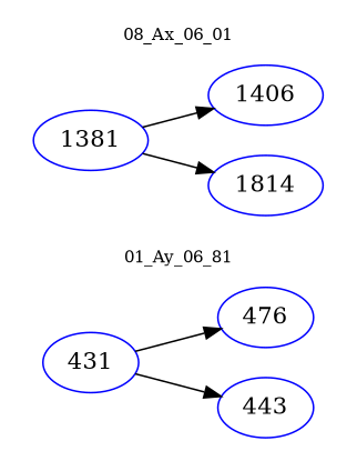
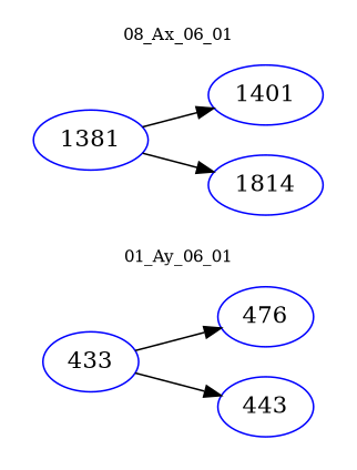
  digraph {
    rankdir=LR
    node [color=blue]
    edge [color=black]
-   n1 [label=431]
+   n1 [label=433]
    n2 [label=443]
    n3 [label=476]
    n4 [label=1381]
    n5 [label=1814]
-   n6 [label=1406]
+   n6 [label=1401]
    subgraph cluster_1 {
      color=white
      fontsize=10
-     label="01_Ay_06_81"
+     label="01_Ay_06_01"
      n1
      n2
      n3
    }
    subgraph cluster_2 {
      color=white
      fontsize=10
      label="08_Ax_06_01"
      n4
      n5
      n6
    }
    n1 -> n2
    n1 -> n3
    n4 -> n5
    n4 -> n6
  }
